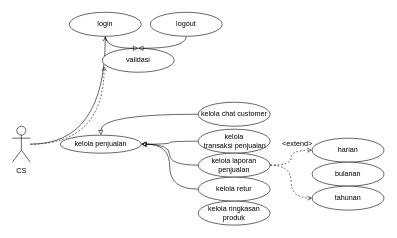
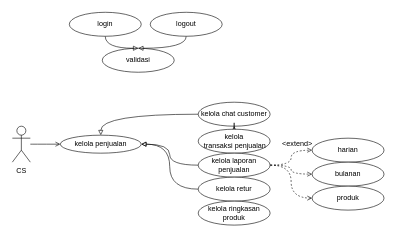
  <mxCell id="0" />
  <mxCell id="1" parent="0" />
- <mxCell id="2" value="" style="rounded=0;orthogonalLoop=1;jettySize=auto;html=1;endArrow=open;endFill=0;edgeStyle=orthogonalEdgeStyle;curved=1;" edge="1" parent="1" source="4" target="24"><mxGeometry relative="1" as="geometry" /></mxCell>
- <mxCell id="3" style="edgeStyle=orthogonalEdgeStyle;curved=1;rounded=0;orthogonalLoop=1;jettySize=auto;html=1;entryX=0.026;entryY=0.75;entryDx=0;entryDy=0;entryPerimeter=0;dashed=1;endArrow=open;endFill=0;" edge="1" parent="1" source="4" target="22"><mxGeometry relative="1" as="geometry" /></mxCell>
+ <mxCell id="2" value="" style="rounded=0;orthogonalLoop=1;jettySize=auto;html=1;endArrow=open;endFill=0;edgeStyle=orthogonalEdgeStyle;curved=1;" edge="1" parent="1" source="4" target="5"><mxGeometry relative="1" as="geometry" /></mxCell>
  <mxCell id="4" value="CS&lt;br&gt;" style="shape=umlActor;verticalLabelPosition=bottom;verticalAlign=top;html=1;outlineConnect=0;" vertex="1" parent="1"><mxGeometry x="20" y="210" width="30" height="60" as="geometry" /></mxCell>
  <mxCell id="5" value="kelola penjualan&lt;br&gt;" style="ellipse;whiteSpace=wrap;html=1;verticalAlign=top;" vertex="1" parent="1"><mxGeometry x="100" y="225" width="135" height="30" as="geometry" /></mxCell>
  <mxCell id="6" value="" style="rounded=0;orthogonalLoop=1;jettySize=auto;html=1;endArrow=block;endFill=0;edgeStyle=orthogonalEdgeStyle;curved=1;" edge="1" parent="1" source="7" target="5"><mxGeometry relative="1" as="geometry" /></mxCell>
  <mxCell id="7" value="kelola chat customer" style="ellipse;whiteSpace=wrap;html=1;" vertex="1" parent="1"><mxGeometry x="330" y="170" width="120" height="40" as="geometry" /></mxCell>
- <mxCell id="8" style="rounded=0;orthogonalLoop=1;jettySize=auto;html=1;endArrow=block;endFill=0;edgeStyle=orthogonalEdgeStyle;curved=1;" edge="1" parent="1" source="9" target="5"><mxGeometry relative="1" as="geometry" /></mxCell>
+ <mxCell id="8" style="rounded=0;orthogonalLoop=1;jettySize=auto;html=1;endArrow=block;endFill=0;edgeStyle=orthogonalEdgeStyle;curved=1;" edge="1" parent="1" source="9" target="7"><mxGeometry relative="1" as="geometry" /></mxCell>
  <mxCell id="9" value="kelola&lt;br&gt;&amp;nbsp;transaksi penjualan" style="ellipse;whiteSpace=wrap;html=1;" vertex="1" parent="1"><mxGeometry x="330" y="215" width="120" height="40" as="geometry" /></mxCell>
  <mxCell id="10" style="rounded=0;orthogonalLoop=1;jettySize=auto;html=1;entryX=1;entryY=0.5;entryDx=0;entryDy=0;endArrow=block;endFill=0;edgeStyle=orthogonalEdgeStyle;curved=1;" edge="1" parent="1" source="14" target="5"><mxGeometry relative="1" as="geometry" /></mxCell>
  <mxCell id="11" value="" style="rounded=0;orthogonalLoop=1;jettySize=auto;html=1;endArrow=open;endFill=0;dashed=1;edgeStyle=orthogonalEdgeStyle;curved=1;" edge="1" parent="1" source="14" target="18"><mxGeometry relative="1" as="geometry" /></mxCell>
+ <mxCell id="12" style="rounded=0;orthogonalLoop=1;jettySize=auto;html=1;dashed=1;endArrow=open;endFill=0;edgeStyle=orthogonalEdgeStyle;curved=1;" edge="1" parent="1" source="14" target="19"><mxGeometry relative="1" as="geometry" /></mxCell>
  <mxCell id="13" style="rounded=0;orthogonalLoop=1;jettySize=auto;html=1;entryX=0;entryY=0.5;entryDx=0;entryDy=0;dashed=1;endArrow=open;endFill=0;edgeStyle=orthogonalEdgeStyle;curved=1;" edge="1" parent="1" source="14" target="20"><mxGeometry relative="1" as="geometry" /></mxCell>
  <mxCell id="14" value="kelola laporan penjualan" style="ellipse;whiteSpace=wrap;html=1;" vertex="1" parent="1"><mxGeometry x="330" y="255" width="120" height="40" as="geometry" /></mxCell>
  <mxCell id="15" style="rounded=0;orthogonalLoop=1;jettySize=auto;html=1;entryX=1;entryY=0.5;entryDx=0;entryDy=0;endArrow=block;endFill=0;edgeStyle=orthogonalEdgeStyle;curved=1;" edge="1" parent="1" source="16" target="5"><mxGeometry relative="1" as="geometry" /></mxCell>
  <mxCell id="16" value="kelola retur" style="ellipse;whiteSpace=wrap;html=1;" vertex="1" parent="1"><mxGeometry x="330" y="295" width="120" height="40" as="geometry" /></mxCell>
  <mxCell id="17" value="kelola ringkasan produk" style="ellipse;whiteSpace=wrap;html=1;" vertex="1" parent="1"><mxGeometry x="330" y="335" width="120" height="40" as="geometry" /></mxCell>
  <mxCell id="18" value="harian" style="ellipse;whiteSpace=wrap;html=1;" vertex="1" parent="1"><mxGeometry x="520" y="230" width="120" height="40" as="geometry" /></mxCell>
  <mxCell id="19" value="bulanan&lt;br&gt;" style="ellipse;whiteSpace=wrap;html=1;" vertex="1" parent="1"><mxGeometry x="520" y="270" width="120" height="40" as="geometry" /></mxCell>
- <mxCell id="20" value="tahunan" style="ellipse;whiteSpace=wrap;html=1;" vertex="1" parent="1"><mxGeometry x="520" y="310" width="120" height="40" as="geometry" /></mxCell>
+ <mxCell id="20" value="produk" style="ellipse;whiteSpace=wrap;html=1;" vertex="1" parent="1"><mxGeometry x="520" y="310" width="120" height="40" as="geometry" /></mxCell>
  <mxCell id="21" value="&amp;lt;extend&amp;gt;" style="text;html=1;align=center;verticalAlign=middle;resizable=0;points=[];autosize=1;strokeColor=none;fillColor=none;" vertex="1" parent="1"><mxGeometry x="460" y="225" width="70" height="30" as="geometry" /></mxCell>
  <mxCell id="22" value="validasi&lt;br&gt;" style="ellipse;whiteSpace=wrap;html=1;" vertex="1" parent="1"><mxGeometry x="170" y="80" width="120" height="40" as="geometry" /></mxCell>
  <mxCell id="23" style="edgeStyle=orthogonalEdgeStyle;curved=1;rounded=0;orthogonalLoop=1;jettySize=auto;html=1;endArrow=block;endFill=0;" edge="1" parent="1" source="24" target="22"><mxGeometry relative="1" as="geometry" /></mxCell>
  <mxCell id="24" value="login" style="ellipse;whiteSpace=wrap;html=1;" vertex="1" parent="1"><mxGeometry x="115" y="20" width="120" height="40" as="geometry" /></mxCell>
  <mxCell id="25" style="edgeStyle=orthogonalEdgeStyle;curved=1;rounded=0;orthogonalLoop=1;jettySize=auto;html=1;endArrow=block;endFill=0;" edge="1" parent="1" source="26" target="22"><mxGeometry relative="1" as="geometry" /></mxCell>
  <mxCell id="26" value="logout" style="ellipse;whiteSpace=wrap;html=1;" vertex="1" parent="1"><mxGeometry x="250" y="20" width="120" height="40" as="geometry" /></mxCell>
